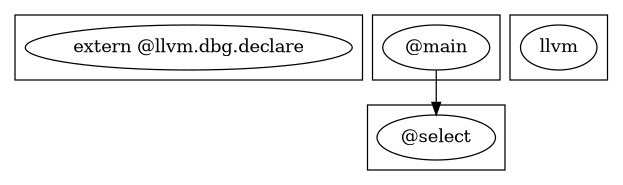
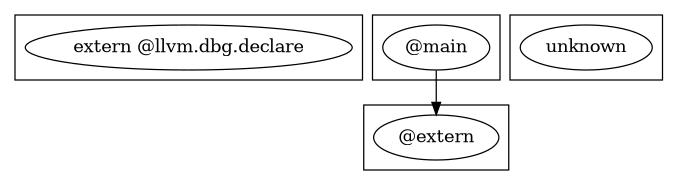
  digraph {
    n1 [label="extern @llvm.dbg.declare"]
    n2 [label="@main"]
-   n3 [label="@select"]
-   n4 [label=llvm]
+   n3 [label="@extern"]
+   n4 [label=unknown]
    subgraph cluster_1 {
      n1
    }
    subgraph cluster_2 {
      n2
    }
    subgraph cluster_3 {
      n3
    }
    subgraph cluster_4 {
      n4
    }
    n2 -> n3
  }
